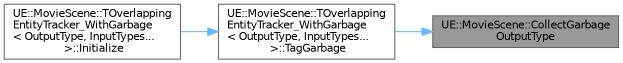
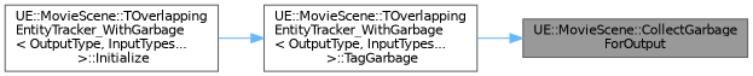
  digraph {
    rankdir=RL
    node [color=grey40 fillcolor=white fontname=Helvetica fontsize=10 shape=box style=filled]
    edge [color=steelblue1 dir=back fontname=Helvetica fontsize=10 labelfontname=Helvetica labelfontsize=10 style=solid]
-   n1 [color=gray40 fillcolor=grey60 fontcolor=black height=0.2 label="UE::MovieScene::CollectGarbage\lOutputType" width=0.4]
+   n1 [color=gray40 fillcolor=grey60 fontcolor=black height=0.2 label="UE::MovieScene::CollectGarbage\lForOutput" width=0.4]
    n2 [height=0.2 label="UE::MovieScene::TOverlapping\lEntityTracker_WithGarbage\l\< OutputType, InputTypes...\l \>::TagGarbage" width=0.4]
    n3 [height=0.2 label="UE::MovieScene::TOverlapping\lEntityTracker_WithGarbage\l\< OutputType, InputTypes...\l \>::Initialize" width=0.4]
    n1 -> n2
    n2 -> n3
  }
